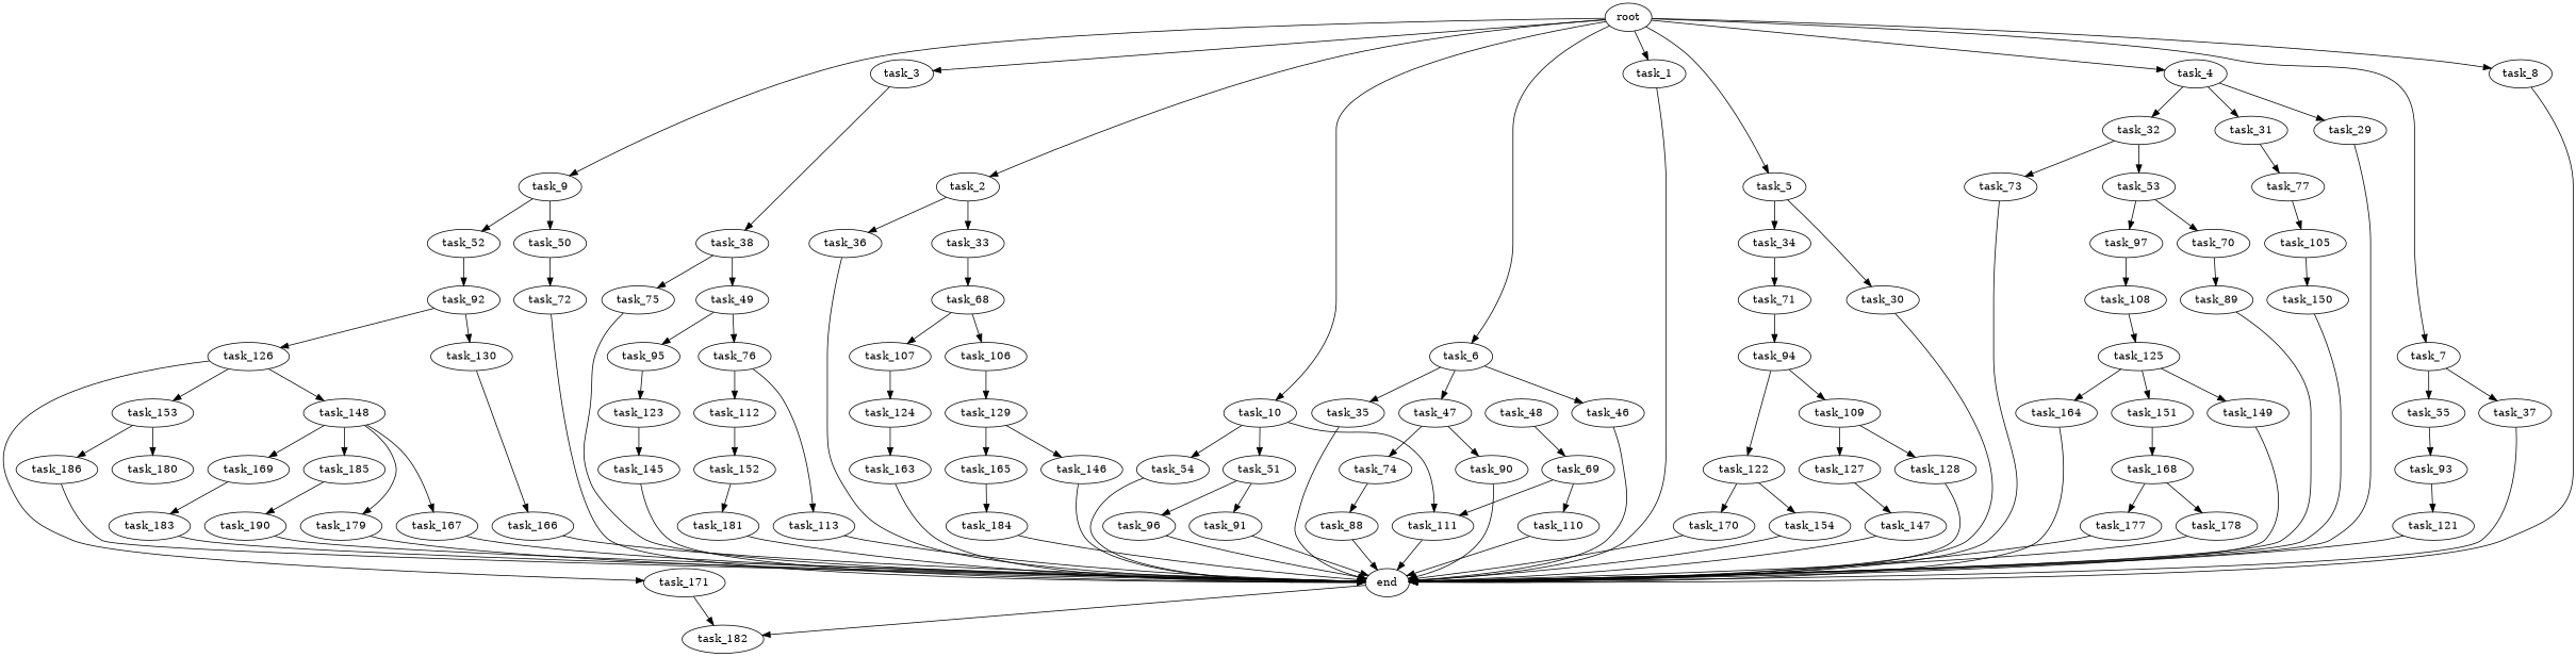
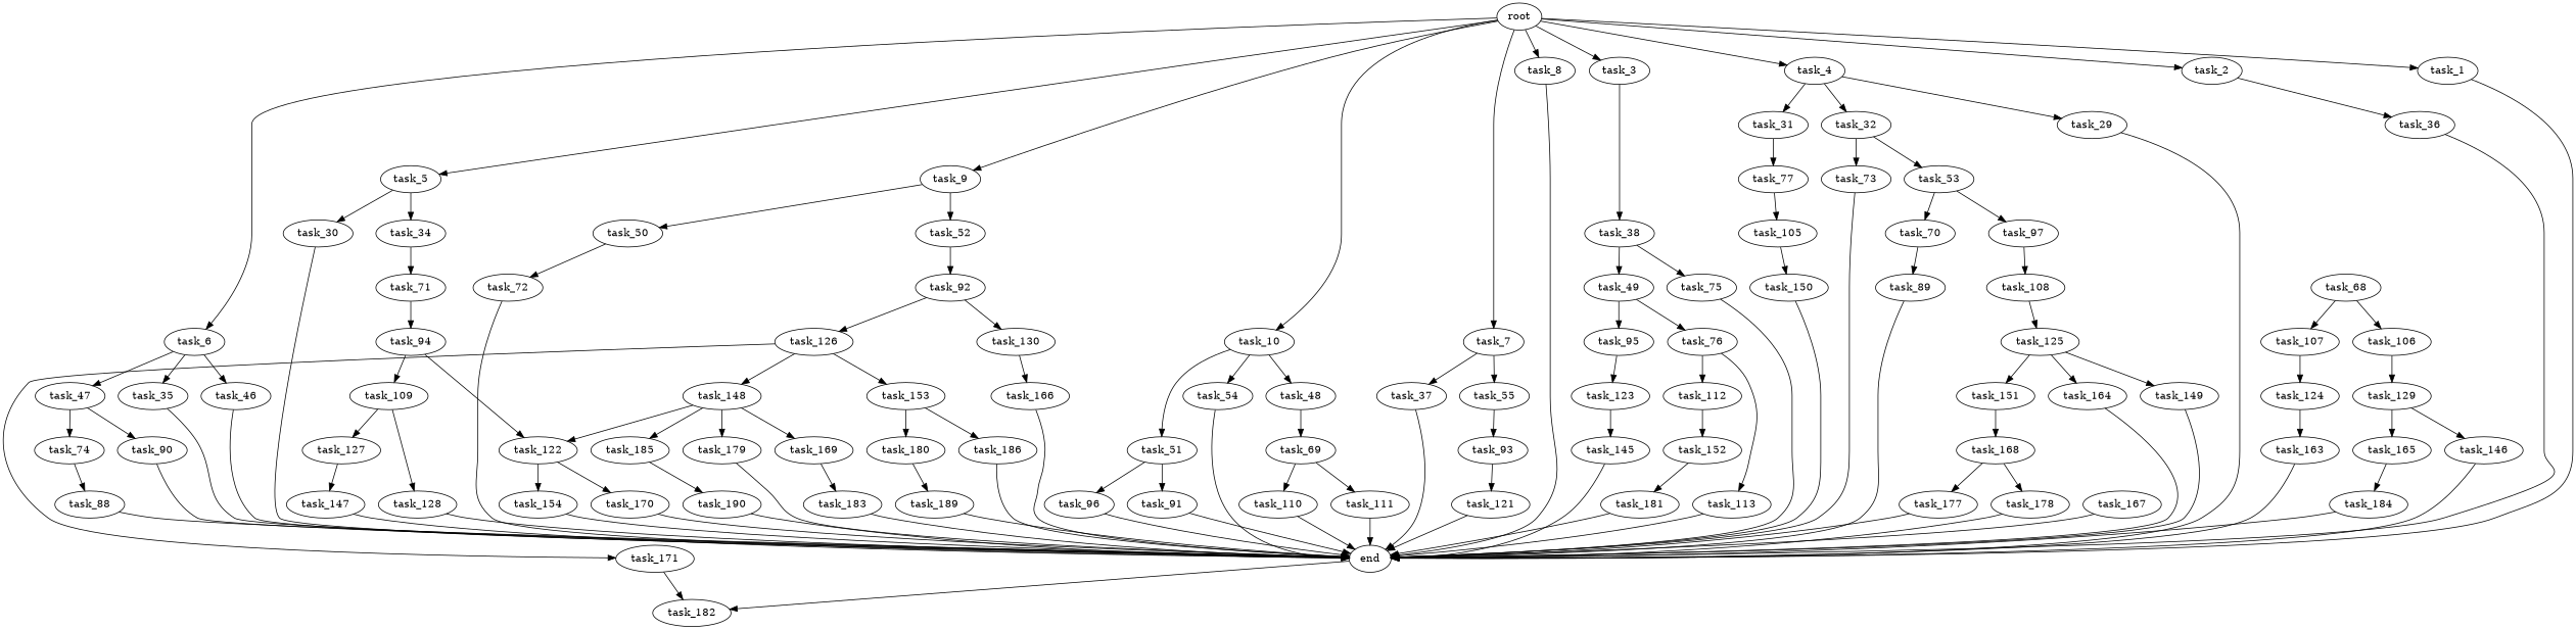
  digraph {
    task_110
    end
    task_182
    task_31
    task_77
    task_105
-   task_33
    task_68
    task_106
    task_107
    task_38
    task_75
    task_49
    task_76
    task_95
    task_147
    task_112
    task_113
    task_152
    task_181
    task_167
    task_129
    task_165
    task_146
    task_177
    task_184
    task_32
    task_53
    task_73
    task_70
    task_97
    task_123
    task_145
    task_30
    task_111
    task_169
    task_183
    task_71
    task_94
    task_122
    task_109
    task_47
    task_74
    task_90
    task_88
    task_154
    task_89
    task_108
    task_170
    task_1
    task_3
    task_6
    task_46
    task_35
    task_185
    task_190
    task_36
    task_48
    task_69
    task_5
    task_34
    task_149
    task_166
    task_51
    task_91
    task_96
    task_150
    task_9
    task_50
    task_52
    task_72
    task_92
    task_124
    task_29
    task_179
    task_128
    task_127
    task_180
+   task_189
    task_125
    task_151
    task_164
    task_130
    task_10
    task_54
    task_37
    task_186
    task_121
    task_168
    task_178
    task_163
    task_126
    task_171
    task_148
    task_153
    task_7
    task_55
    task_93
    root
    task_8
    task_4
    task_2
    task_110 -> end
    end -> task_182
    task_31 -> task_77
    task_77 -> task_105
    task_105 -> task_150
-   task_33 -> task_68
    task_68 -> task_106
    task_68 -> task_107
    task_106 -> task_129
    task_107 -> task_124
    task_38 -> task_75
    task_38 -> task_49
    task_75 -> end
    task_49 -> task_76
    task_49 -> task_95
    task_76 -> task_112
    task_76 -> task_113
    task_95 -> task_123
    task_147 -> end
    task_112 -> task_152
    task_113 -> end
    task_152 -> task_181
    task_181 -> end
    task_167 -> end
    task_129 -> task_165
    task_129 -> task_146
    task_165 -> task_184
    task_146 -> end
    task_177 -> end
    task_184 -> end
    task_32 -> task_53
    task_32 -> task_73
    task_53 -> task_70
    task_53 -> task_97
    task_73 -> end
    task_70 -> task_89
    task_97 -> task_108
    task_123 -> task_145
    task_145 -> end
    task_30 -> end
    task_111 -> end
    task_169 -> task_183
    task_183 -> end
    task_71 -> task_94
    task_94 -> task_122
    task_94 -> task_109
    task_122 -> task_154
    task_122 -> task_170
    task_109 -> task_128
    task_109 -> task_127
    task_47 -> task_74
    task_47 -> task_90
    task_74 -> task_88
    task_90 -> end
    task_88 -> end
    task_154 -> end
    task_89 -> end
    task_108 -> task_125
    task_170 -> end
    task_1 -> end
    task_3 -> task_38
    task_6 -> task_47
    task_6 -> task_46
    task_6 -> task_35
    task_46 -> end
    task_35 -> end
    task_185 -> task_190
    task_190 -> end
    task_36 -> end
    task_48 -> task_69
    task_69 -> task_110
    task_69 -> task_111
    task_5 -> task_30
    task_5 -> task_34
    task_34 -> task_71
    task_149 -> end
    task_166 -> end
    task_51 -> task_91
    task_51 -> task_96
    task_91 -> end
    task_96 -> end
    task_150 -> end
    task_9 -> task_50
    task_9 -> task_52
    task_50 -> task_72
    task_52 -> task_92
    task_72 -> end
    task_92 -> task_130
    task_92 -> task_126
    task_124 -> task_163
    task_29 -> end
    task_179 -> end
    task_128 -> end
    task_127 -> task_147
+   task_180 -> task_189
+   task_189 -> end
    task_125 -> task_149
    task_125 -> task_151
    task_125 -> task_164
    task_151 -> task_168
    task_164 -> end
    task_130 -> task_166
-   task_10 -> task_111
+   task_10 -> task_48
    task_10 -> task_51
    task_10 -> task_54
    task_54 -> end
    task_37 -> end
    task_186 -> end
    task_121 -> end
    task_168 -> task_177
    task_168 -> task_178
    task_178 -> end
    task_163 -> end
    task_126 -> task_171
    task_126 -> task_148
    task_126 -> task_153
    task_171 -> task_182
-   task_148 -> task_167
+   task_148 -> task_122
    task_148 -> task_169
    task_148 -> task_185
    task_148 -> task_179
    task_153 -> task_180
    task_153 -> task_186
    task_7 -> task_37
    task_7 -> task_55
    task_55 -> task_93
    task_93 -> task_121
    root -> task_1
    root -> task_3
    root -> task_6
    root -> task_5
    root -> task_9
    root -> task_10
    root -> task_7
    root -> task_8
    root -> task_4
    root -> task_2
    task_8 -> end
    task_4 -> task_31
    task_4 -> task_32
    task_4 -> task_29
-   task_2 -> task_33
    task_2 -> task_36
  }
